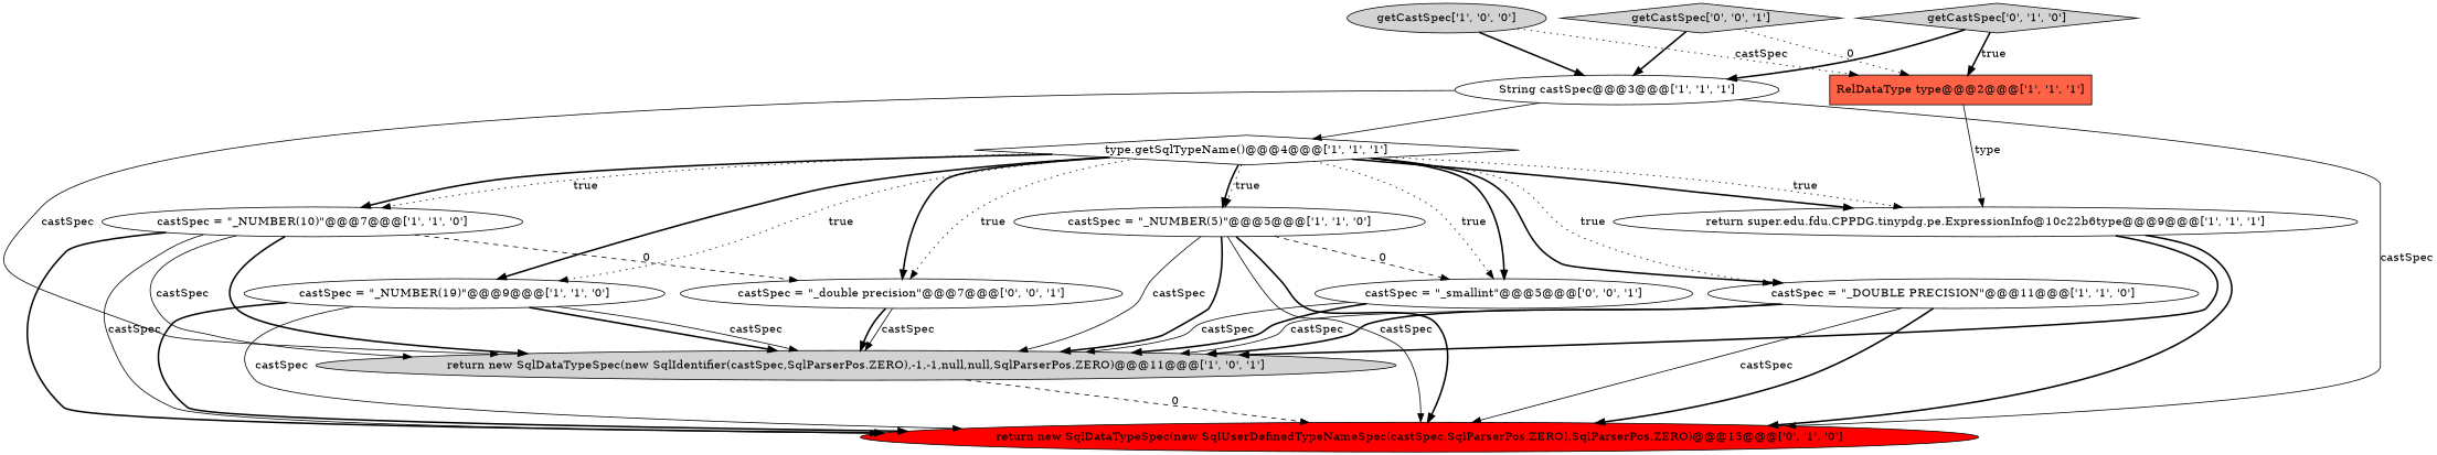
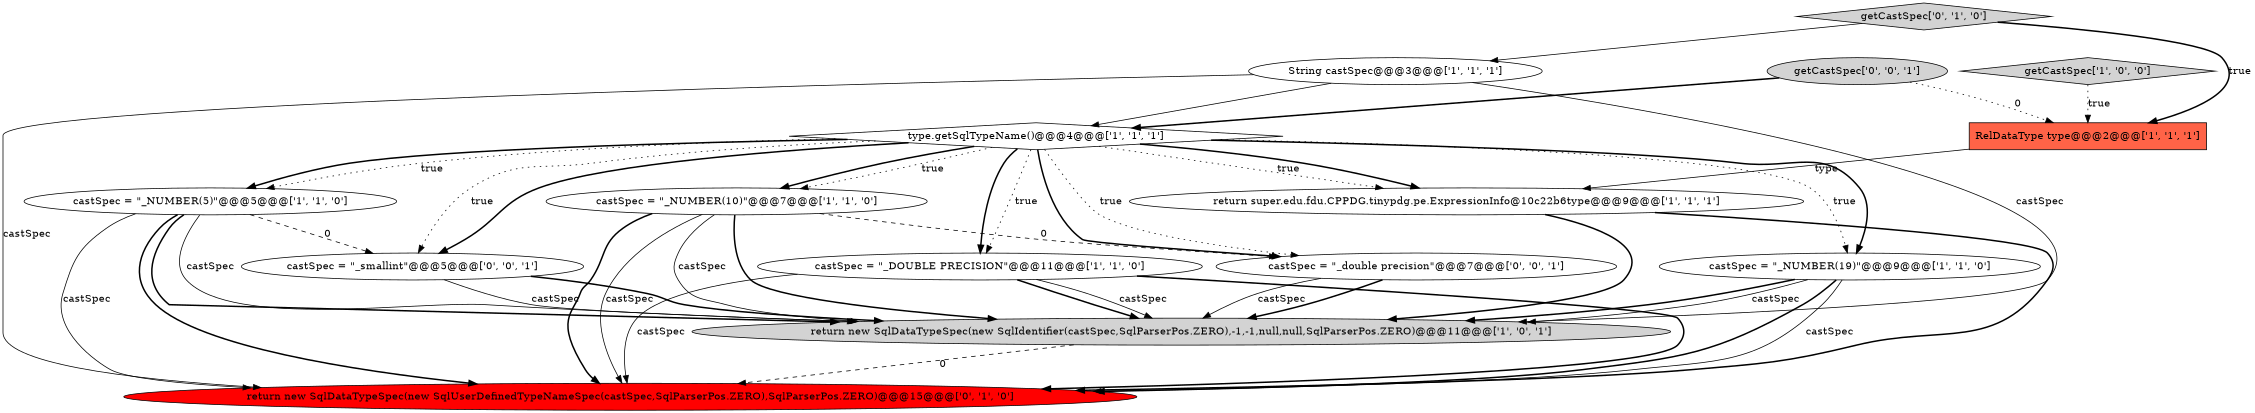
  digraph {
    node [fillcolor=white shape=ellipse style=filled]
    edge [style=bold]
    n1 [fillcolor=lightgray label="getCastSpec['0', '1', '0']" shape=diamond]
    n2 [fillcolor=tomato label="RelDataType type@@@2@@@['1', '1', '1']" shape=box]
    n3 [label="String castSpec@@@3@@@['1', '1', '1']"]
    n4 [label="return super.edu.fdu.CPPDG.tinypdg.pe.ExpressionInfo@10c22b6type@@@9@@@['1', '1', '1']"]
    n5 [label="type.getSqlTypeName()@@@4@@@['1', '1', '1']" shape=diamond]
    n6 [fillcolor=lightgray label="return new SqlDataTypeSpec(new SqlIdentifier(castSpec,SqlParserPos.ZERO),-1,-1,null,null,SqlParserPos.ZERO)@@@11@@@['1', '0', '1']"]
    n7 [fillcolor=red label="return new SqlDataTypeSpec(new SqlUserDefinedTypeNameSpec(castSpec,SqlParserPos.ZERO),SqlParserPos.ZERO)@@@15@@@['0', '1', '0']"]
-   n8 [fillcolor=lightgray label="getCastSpec['1', '0', '0']"]
+   n8 [fillcolor=lightgray label="getCastSpec['1', '0', '0']" shape=diamond]
    n9 [label="castSpec = \"_smallint\"@@@5@@@['0', '0', '1']"]
    n10 [label="castSpec = \"_NUMBER(10)\"@@@7@@@['1', '1', '0']"]
    n11 [label="castSpec = \"_DOUBLE PRECISION\"@@@11@@@['1', '1', '0']"]
    n12 [label="castSpec = \"_double precision\"@@@7@@@['0', '0', '1']"]
    n13 [label="castSpec = \"_NUMBER(5)\"@@@5@@@['1', '1', '0']"]
    n14 [label="castSpec = \"_NUMBER(19)\"@@@9@@@['1', '1', '0']"]
-   n15 [fillcolor=lightgray label="getCastSpec['0', '0', '1']" shape=diamond]
+   n15 [fillcolor=lightgray label="getCastSpec['0', '0', '1']"]
    n1 -> n2 [label=true]
-   n1 -> n3
+   n1 -> n3 [style=solid]
    n2 -> n4 [label=type style=solid]
    n3 -> n5 [style=solid]
    n3 -> n6 [label=castSpec style=solid]
    n3 -> n7 [label=castSpec style=solid]
    n4 -> n6
    n4 -> n7
    n5 -> n4 [label=true style=dotted]
    n5 -> n4
    n5 -> n9
    n5 -> n9 [label=true style=dotted]
    n5 -> n10
    n5 -> n10 [label=true style=dotted]
    n5 -> n11
    n5 -> n11 [label=true style=dotted]
    n5 -> n12
    n5 -> n12 [label=true style=dotted]
    n5 -> n13
    n5 -> n13 [label=true style=dotted]
    n5 -> n14 [label=true style=dotted]
    n5 -> n14
    n6 -> n7 [label=0 style=dashed]
-   n8 -> n2 [label=castSpec style=dotted]
-   n8 -> n3
+   n8 -> n2 [label=true style=dotted]
    n9 -> n6 [label=castSpec style=solid]
    n9 -> n6
    n10 -> n6 [label=castSpec style=solid]
    n10 -> n6
    n10 -> n7
    n10 -> n7 [label=castSpec style=solid]
    n10 -> n12 [label=0 style=dashed]
    n11 -> n6
    n11 -> n6 [label=castSpec style=solid]
    n11 -> n7 [label=castSpec style=solid]
    n11 -> n7
    n12 -> n6 [label=castSpec style=solid]
    n12 -> n6
    n13 -> n6
    n13 -> n6 [label=castSpec style=solid]
    n13 -> n7 [label=castSpec style=solid]
    n13 -> n7
    n13 -> n9 [label=0 style=dashed]
    n14 -> n6
    n14 -> n6 [label=castSpec style=solid]
    n14 -> n7
    n14 -> n7 [label=castSpec style=solid]
    n15 -> n2 [label=0 style=dotted]
-   n15 -> n3
+   n15 -> n5
  }
